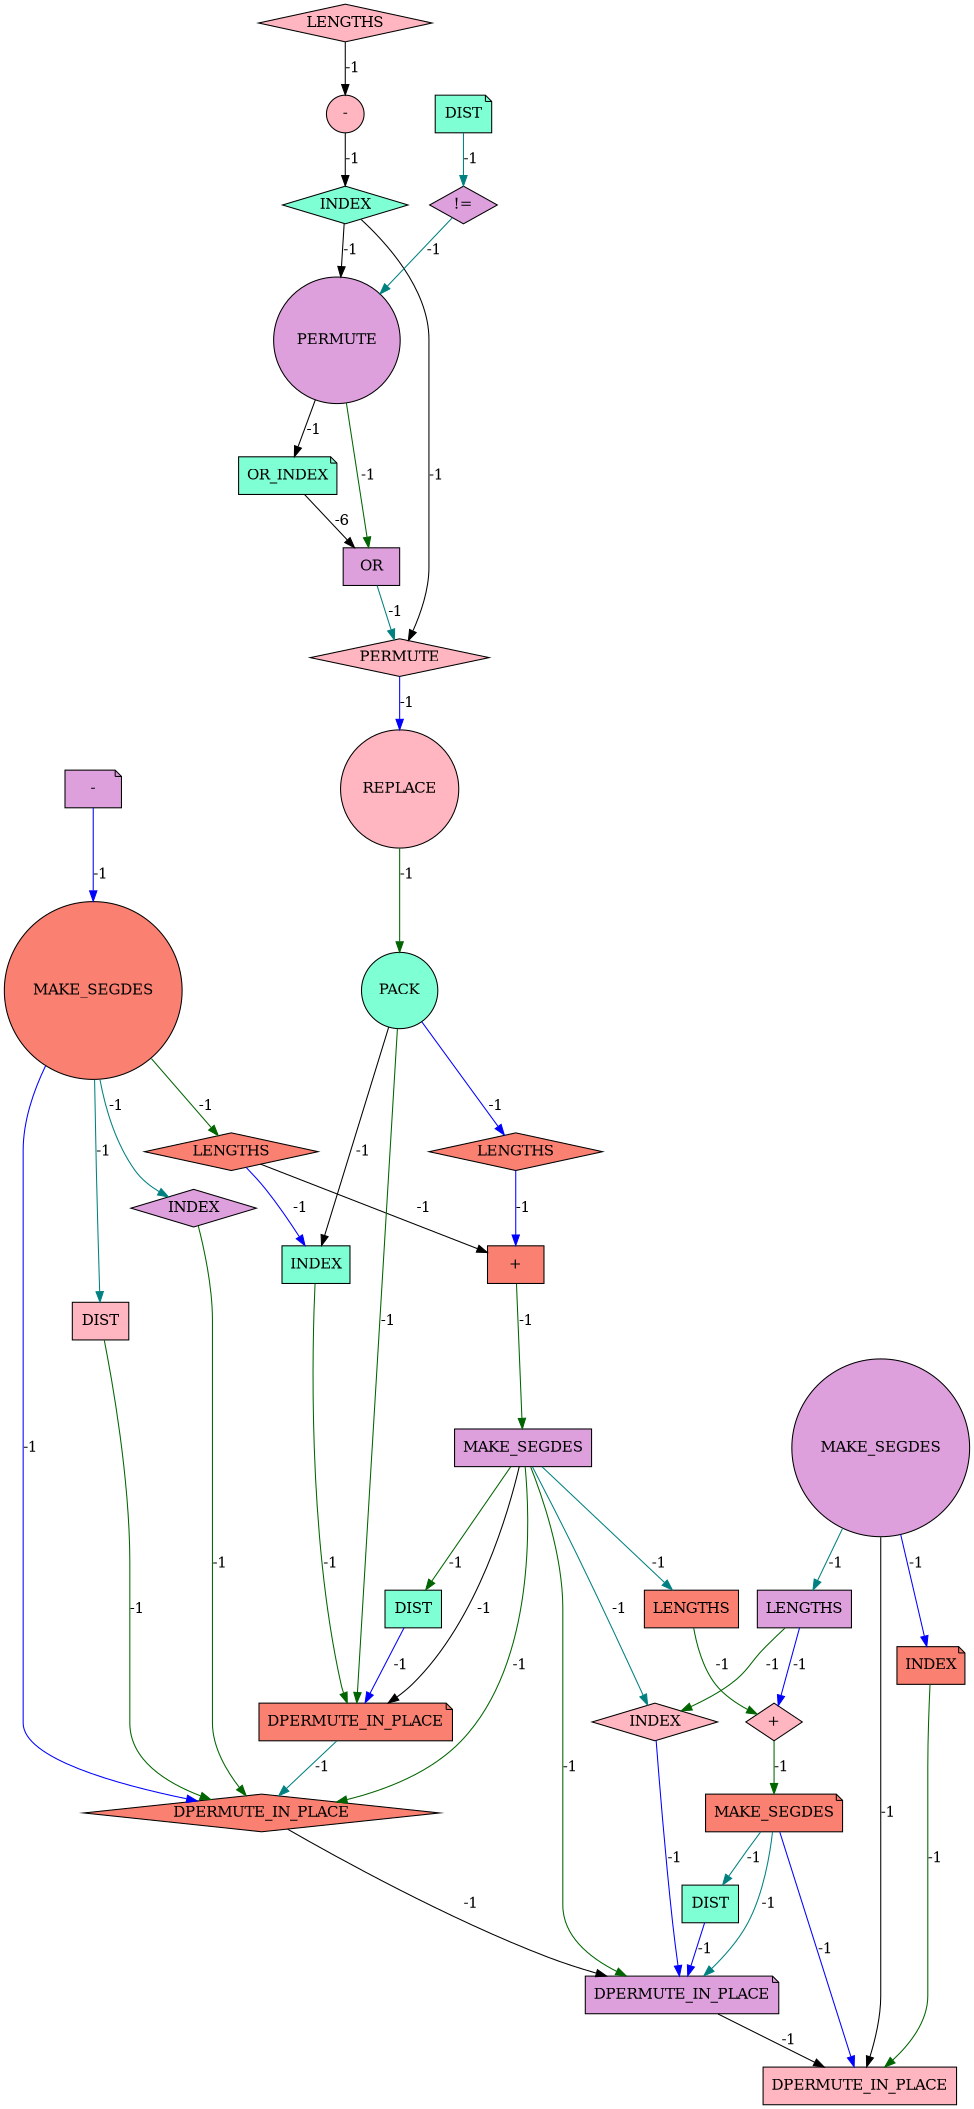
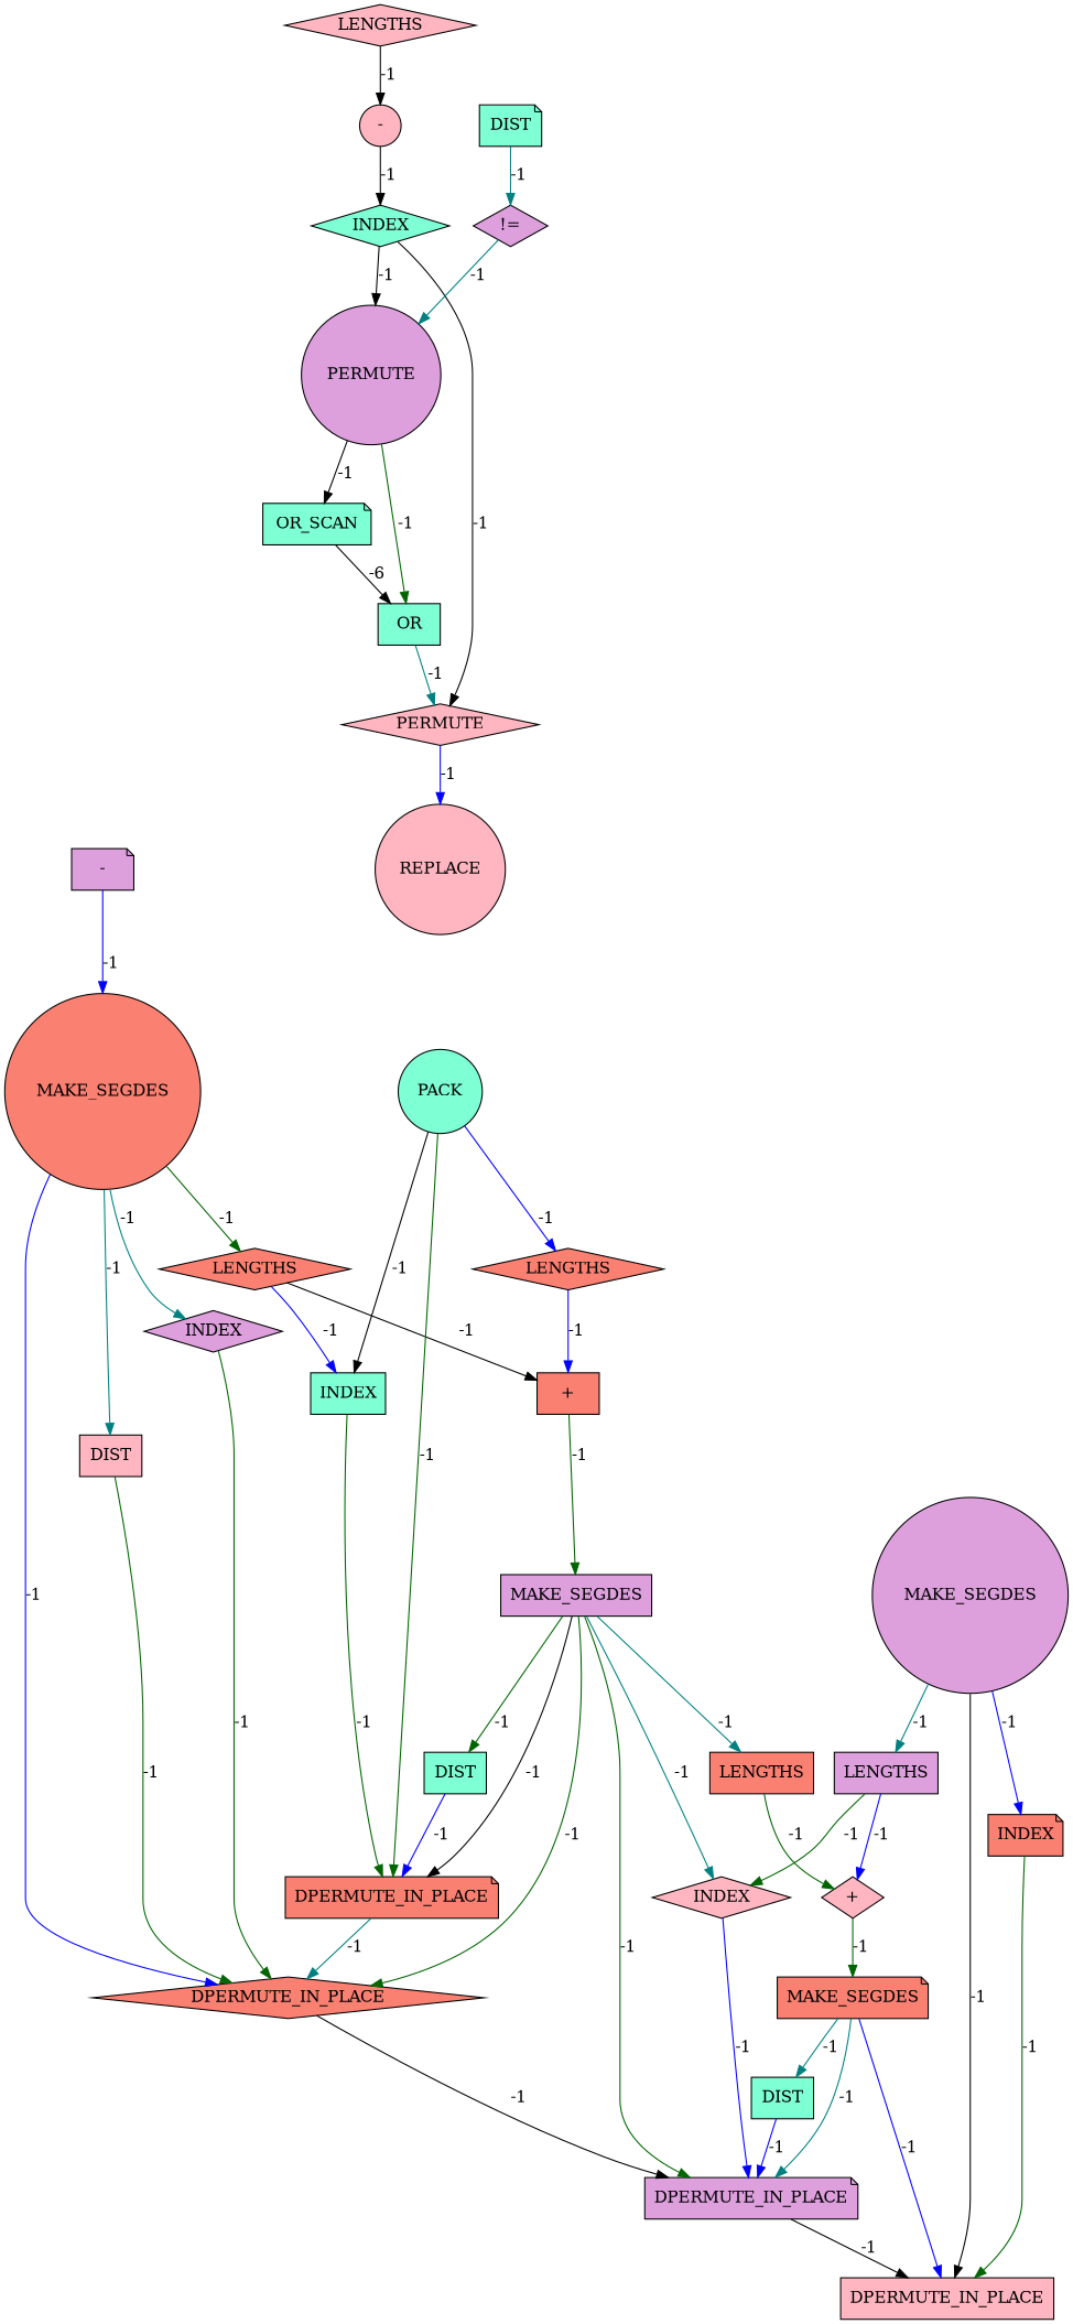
  digraph {
    node [cost=0 fillcolor=salmon shape=box style=filled]
    edge [color=darkgreen cost=-1]
    n1 [label=MAKE_SEGDES shape=note]
    n2 [fillcolor=plum label=DPERMUTE_IN_PLACE shape=note]
    n3 [fillcolor=lightpink label=DPERMUTE_IN_PLACE]
    n4 [fillcolor=aquamarine label=DIST]
    n5 [fillcolor=plum label=INDEX shape=diamond]
    n6 [label=DPERMUTE_IN_PLACE shape=diamond]
    n7 [fillcolor=lightpink label=INDEX shape=diamond]
    n8 [label=MAKE_SEGDES shape=circle]
    n9 [label=LENGTHS shape=diamond]
    n10 [fillcolor=lightpink label=DIST]
    n11 [fillcolor=aquamarine label=INDEX]
    n12 [label="+"]
    n13 [fillcolor=aquamarine label=PACK shape=circle]
    n14 [label=LENGTHS shape=diamond]
    n15 [label=DPERMUTE_IN_PLACE shape=note]
    n16 [fillcolor=plum label=MAKE_SEGDES]
    n17 [label=LENGTHS]
    n18 [fillcolor=aquamarine label=DIST]
    n19 [fillcolor=lightpink label="+" shape=diamond]
    n20 [label=INDEX shape=note]
    n21 [fillcolor=lightpink label=REPLACE shape=circle]
    n22 [fillcolor=lightpink label=PERMUTE shape=diamond]
-   n23 [fillcolor=plum label=OR]
-   n24 [fillcolor=aquamarine label=OR_INDEX shape=note]
+   n23 [fillcolor=aquamarine label=OR]
+   n24 [fillcolor=aquamarine label=OR_SCAN shape=note]
    n25 [fillcolor=aquamarine label=INDEX shape=diamond]
    n26 [fillcolor=plum label=PERMUTE shape=circle]
    n27 [fillcolor=plum label="!=" shape=diamond]
    n28 [fillcolor=plum label="-" shape=note]
    n29 [fillcolor=lightpink label=LENGTHS shape=diamond]
    n30 [fillcolor=lightpink label="-" shape=circle]
    n31 [fillcolor=plum label=MAKE_SEGDES shape=circle]
    n32 [fillcolor=plum label=LENGTHS]
    n33 [fillcolor=aquamarine label=DIST shape=note]
    n1 -> n2 [color=teal label=-1]
    n1 -> n3 [color=blue label=-1]
    n1 -> n4 [color=teal label=-1]
    n2 -> n3 [color=black label=-1]
    n4 -> n2 [color=blue label=-1]
    n5 -> n6 [label=-1]
    n6 -> n2 [color=black label=-1]
    n7 -> n2 [color=blue label=-1]
    n8 -> n5 [color=teal label=-1]
    n8 -> n6 [color=blue label=-1]
    n8 -> n9 [label=-1]
    n8 -> n10 [color=teal label=-1]
    n9 -> n11 [color=blue label=-1]
    n9 -> n12 [color=black label=-1]
    n10 -> n6 [label=-1]
    n11 -> n15 [label=-1]
    n12 -> n16 [label=-1]
    n13 -> n11 [color=black label=-1]
    n13 -> n14 [color=blue label=-1]
    n13 -> n15 [label=-1]
    n14 -> n12 [color=blue label=-1]
    n15 -> n6 [color=teal label=-1]
    n16 -> n2 [label=-1]
    n16 -> n6 [label=-1]
    n16 -> n7 [color=teal label=-1]
    n16 -> n15 [color=black label=-1]
    n16 -> n17 [color=teal label=-1]
    n16 -> n18 [label=-1]
    n17 -> n19 [label=-1]
    n18 -> n15 [color=blue label=-1]
    n19 -> n1 [label=-1]
    n20 -> n3 [label=-1]
-   n21 -> n13 [label=-1]
    n22 -> n21 [color=blue label=-1]
    n23 -> n22 [color=teal label=-1]
    n24 -> n23 [color=black label=-6]
    n25 -> n22 [color=black label=-1]
    n25 -> n26 [color=black label=-1]
    n26 -> n23 [label=-1]
    n26 -> n24 [color=black label=-1]
    n27 -> n26 [color=teal label=-1]
    n28 -> n8 [color=blue label=-1]
    n29 -> n30 [color=black label=-1]
    n30 -> n25 [color=black label=-1]
    n31 -> n3 [color=black label=-1]
    n31 -> n20 [color=blue label=-1]
    n31 -> n32 [color=teal label=-1]
    n32 -> n7 [label=-1]
    n32 -> n19 [color=blue label=-1]
    n33 -> n27 [color=teal label=-1]
  }
